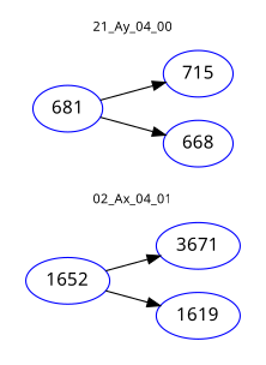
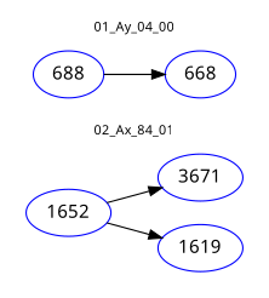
  digraph {
    fontname="Noto Sans"
    rankdir=LR
    node [color=blue fontname="Noto Sans"]
    edge [color=black fontname="Noto Sans"]
    n1 [label=1652]
    n2 [label=1619]
    n3 [label=3671]
-   n4 [label=681]
+   n4 [label=688]
    n5 [label=668]
-   n6 [label=715]
    subgraph cluster_1 {
      color=white
      fontsize=10
-     label="02_Ax_04_01"
+     label="02_Ax_84_01"
      n1
      n2
      n3
    }
    subgraph cluster_2 {
      color=white
      fontsize=10
-     label="21_Ay_04_00"
+     label="01_Ay_04_00"
      n4
      n5
-     n6
    }
    n1 -> n2
    n1 -> n3
    n4 -> n5
-   n4 -> n6
  }
